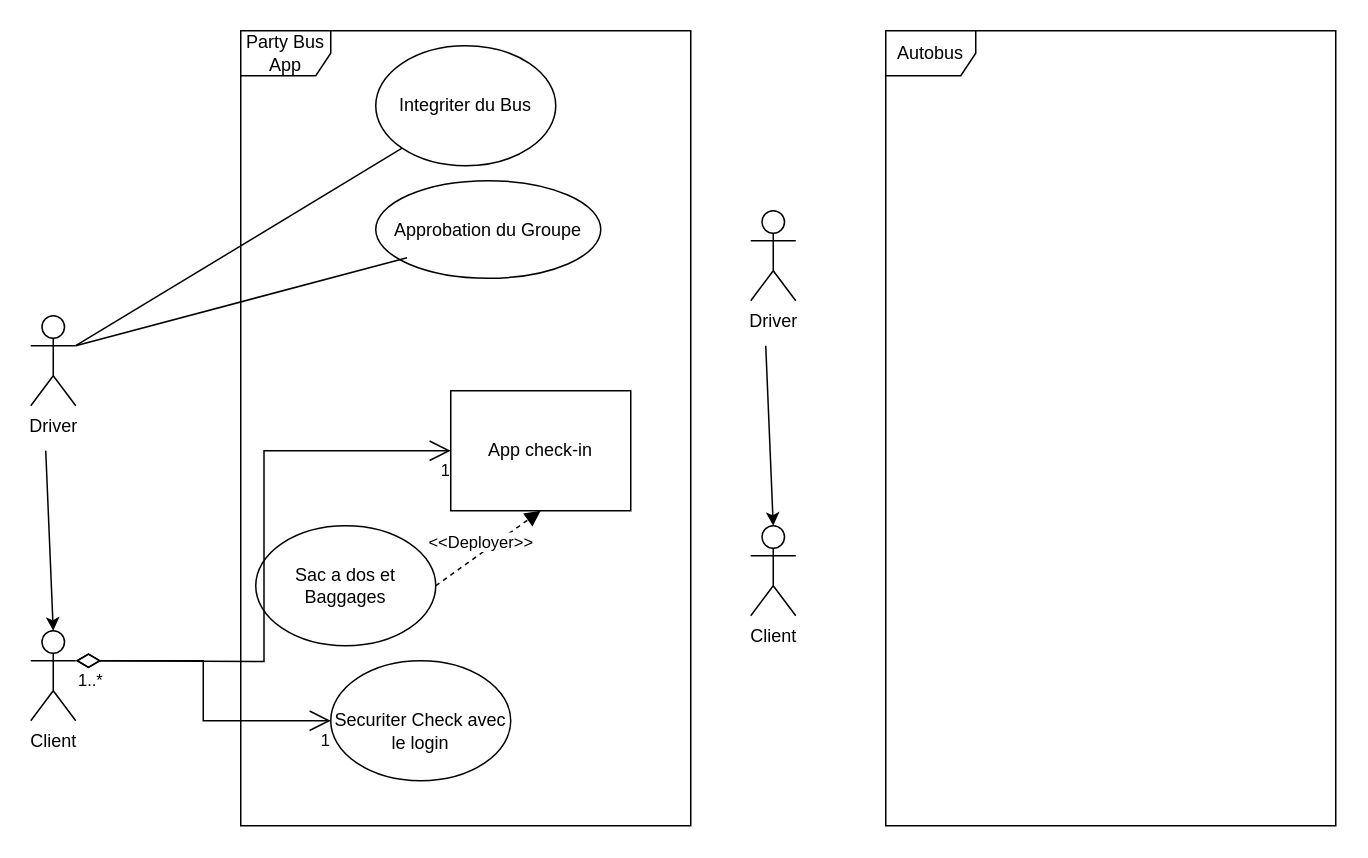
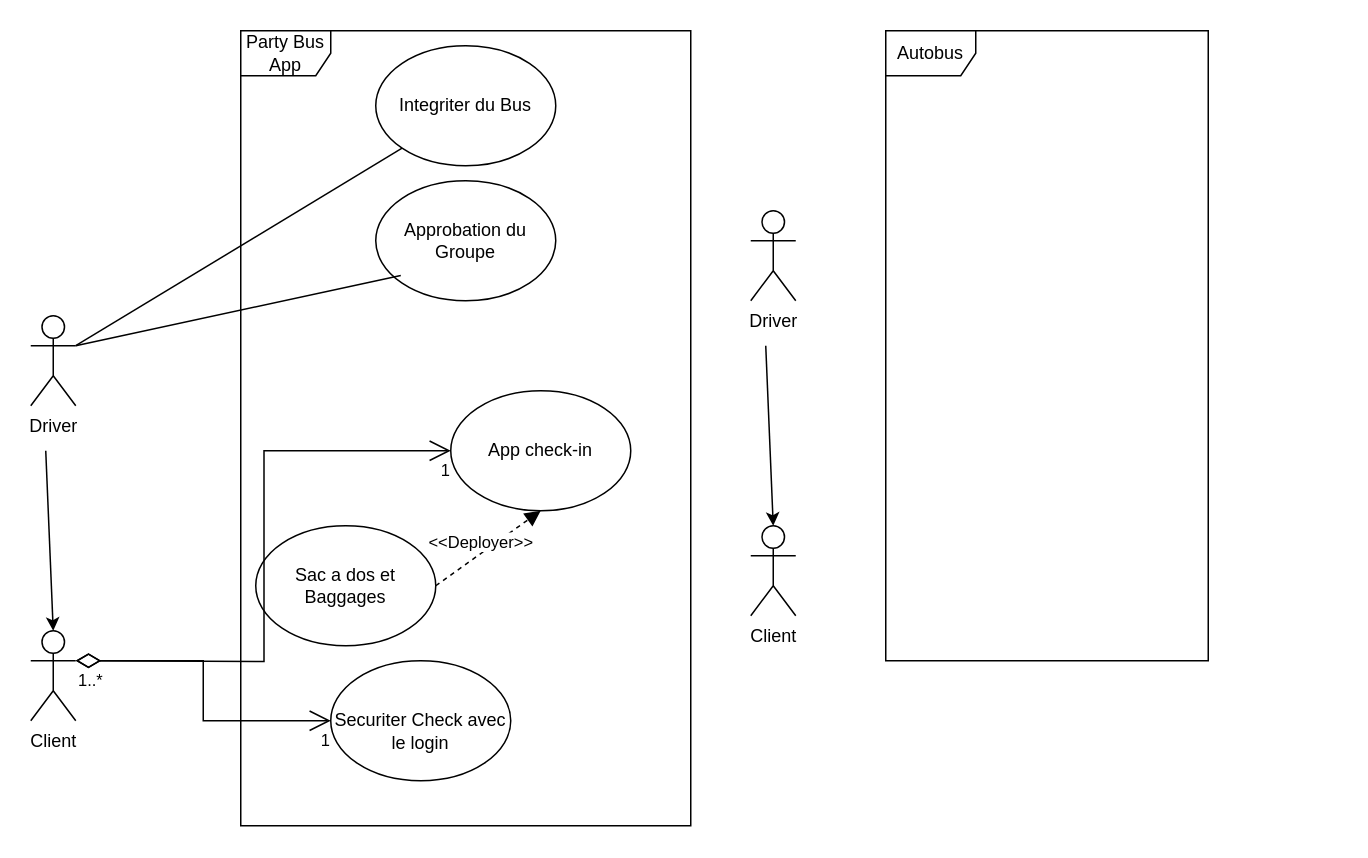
  <mxCell id="0" />
  <mxCell id="1" parent="0" />
  <mxCell id="2" value="Driver" style="shape=umlActor;verticalLabelPosition=bottom;verticalAlign=top;html=1;outlineConnect=0;" vertex="1" parent="1"><mxGeometry x="20" y="210" width="30" height="60" as="geometry" /></mxCell>
  <mxCell id="3" value="Client" style="shape=umlActor;verticalLabelPosition=bottom;verticalAlign=top;html=1;outlineConnect=0;" vertex="1" parent="1"><mxGeometry x="20" y="420" width="30" height="60" as="geometry" /></mxCell>
  <mxCell id="4" value="" style="endArrow=classic;html=1;rounded=0;entryX=0.5;entryY=0;entryDx=0;entryDy=0;entryPerimeter=0;" edge="1" parent="1" target="3"><mxGeometry width="50" height="50" relative="1" as="geometry"><mxPoint x="30" y="300" as="sourcePoint" /><mxPoint x="90" y="450" as="targetPoint" /></mxGeometry></mxCell>
  <mxCell id="5" value="Party Bus App" style="shape=umlFrame;whiteSpace=wrap;html=1;" vertex="1" parent="1"><mxGeometry x="160" y="20" width="300" height="530" as="geometry" /></mxCell>
  <mxCell id="6" value="" style="endArrow=open;html=1;endSize=12;startArrow=diamondThin;startSize=14;startFill=0;edgeStyle=orthogonalEdgeStyle;rounded=0;exitX=1;exitY=0.333;exitDx=0;exitDy=0;exitPerimeter=0;" edge="1" parent="1" source="3" target="9"><mxGeometry x="0.191" relative="1" as="geometry"><mxPoint x="230" y="350" as="sourcePoint" /><mxPoint x="390" y="350" as="targetPoint" /><mxPoint as="offset" /></mxGeometry></mxCell>
  <mxCell id="7" value="1..*" style="edgeLabel;resizable=0;html=1;align=left;verticalAlign=top;" connectable="0" vertex="1" parent="6"><mxGeometry x="-1" relative="1" as="geometry" /></mxCell>
  <mxCell id="8" value="1" style="edgeLabel;resizable=0;html=1;align=right;verticalAlign=top;" connectable="0" vertex="1" parent="6"><mxGeometry x="1" relative="1" as="geometry" /></mxCell>
  <mxCell id="9" value="&lt;br&gt;Securiter Check avec le login" style="ellipse;whiteSpace=wrap;html=1;" vertex="1" parent="1"><mxGeometry x="220" y="440" width="120" height="80" as="geometry" /></mxCell>
  <mxCell id="10" value="Sac a dos et Baggages" style="ellipse;whiteSpace=wrap;html=1;" vertex="1" parent="1"><mxGeometry x="170" y="350" width="120" height="80" as="geometry" /></mxCell>
- <mxCell id="11" value="App check-in" style="whiteSpace=wrap;html=1;rounded=0;" vertex="1" parent="1"><mxGeometry x="300" y="260" width="120" height="80" as="geometry" /></mxCell>
+ <mxCell id="11" value="App check-in" style="ellipse;whiteSpace=wrap;html=1;" vertex="1" parent="1"><mxGeometry x="300" y="260" width="120" height="80" as="geometry" /></mxCell>
  <mxCell id="12" value="" style="endArrow=open;html=1;endSize=12;startArrow=diamondThin;startSize=14;startFill=0;edgeStyle=orthogonalEdgeStyle;rounded=0;entryX=0;entryY=0.5;entryDx=0;entryDy=0;" edge="1" parent="1" target="11"><mxGeometry relative="1" as="geometry"><mxPoint x="50" y="440" as="sourcePoint" /><mxPoint x="230" y="490" as="targetPoint" /></mxGeometry></mxCell>
  <mxCell id="13" value="1..*" style="edgeLabel;resizable=0;html=1;align=left;verticalAlign=top;" connectable="0" vertex="1" parent="12"><mxGeometry x="-1" relative="1" as="geometry" /></mxCell>
  <mxCell id="14" value="1" style="edgeLabel;resizable=0;html=1;align=right;verticalAlign=top;" connectable="0" vertex="1" parent="12"><mxGeometry x="1" relative="1" as="geometry" /></mxCell>
- <mxCell id="15" value="Approbation du Groupe" style="ellipse;whiteSpace=wrap;html=1;" vertex="1" parent="1"><mxGeometry x="250" y="120" width="150" height="65" as="geometry" /></mxCell>
+ <mxCell id="15" value="Approbation du Groupe" style="ellipse;whiteSpace=wrap;html=1;" vertex="1" parent="1"><mxGeometry x="250" y="120" width="120" height="80" as="geometry" /></mxCell>
  <mxCell id="16" value="Integriter du Bus" style="ellipse;whiteSpace=wrap;html=1;" vertex="1" parent="1"><mxGeometry x="250" y="30" width="120" height="80" as="geometry" /></mxCell>
  <mxCell id="17" value="" style="endArrow=none;html=1;rounded=0;exitX=1;exitY=0.333;exitDx=0;exitDy=0;exitPerimeter=0;entryX=0.139;entryY=0.79;entryDx=0;entryDy=0;entryPerimeter=0;" edge="1" parent="1" source="2" target="15"><mxGeometry relative="1" as="geometry"><mxPoint x="230" y="260" as="sourcePoint" /><mxPoint x="390" y="260" as="targetPoint" /></mxGeometry></mxCell>
  <mxCell id="18" value="" style="endArrow=none;html=1;rounded=0;entryX=0;entryY=1;entryDx=0;entryDy=0;exitX=1;exitY=0.333;exitDx=0;exitDy=0;exitPerimeter=0;" edge="1" parent="1" source="2" target="16"><mxGeometry relative="1" as="geometry"><mxPoint x="230" y="260" as="sourcePoint" /><mxPoint x="390" y="260" as="targetPoint" /></mxGeometry></mxCell>
  <mxCell id="19" value="&amp;lt;&amp;lt;Deployer&amp;gt;&amp;gt;" style="html=1;verticalAlign=bottom;endArrow=block;dashed=1;endSize=8;rounded=0;exitX=1;exitY=0.5;exitDx=0;exitDy=0;entryX=0.5;entryY=1;entryDx=0;entryDy=0;" edge="1" parent="1" source="10" target="11"><mxGeometry x="-0.162" y="-1" relative="1" as="geometry"><mxPoint x="380" y="340" as="sourcePoint" /><mxPoint x="300" y="340" as="targetPoint" /><mxPoint as="offset" /></mxGeometry></mxCell>
- <mxCell id="20" value="Autobus" style="shape=umlFrame;whiteSpace=wrap;html=1;" vertex="1" parent="1"><mxGeometry x="590" y="20" width="300" height="530" as="geometry" /></mxCell>
+ <mxCell id="20" value="Autobus" style="shape=umlFrame;whiteSpace=wrap;html=1;" vertex="1" parent="1"><mxGeometry x="590" y="20" width="215" height="420" as="geometry" /></mxCell>
  <mxCell id="21" value="Driver" style="shape=umlActor;verticalLabelPosition=bottom;verticalAlign=top;html=1;outlineConnect=0;" vertex="1" parent="1"><mxGeometry x="500" y="140" width="30" height="60" as="geometry" /></mxCell>
  <mxCell id="22" value="Client" style="shape=umlActor;verticalLabelPosition=bottom;verticalAlign=top;html=1;outlineConnect=0;" vertex="1" parent="1"><mxGeometry x="500" y="350" width="30" height="60" as="geometry" /></mxCell>
  <mxCell id="23" value="" style="endArrow=classic;html=1;rounded=0;entryX=0.5;entryY=0;entryDx=0;entryDy=0;entryPerimeter=0;" edge="1" parent="1" target="22"><mxGeometry width="50" height="50" relative="1" as="geometry"><mxPoint x="510" y="230" as="sourcePoint" /><mxPoint x="570" y="380" as="targetPoint" /></mxGeometry></mxCell>
